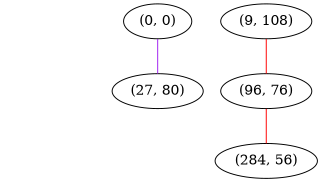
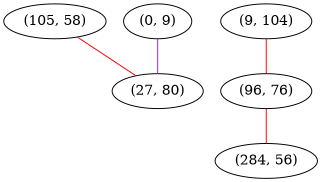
  graph {
    edge [color=red weight=1]
    n1 [label="(27, 80)"]
+   "(105, 58)"
    "(96, 76)"
    "(284, 56)"
-   "(0, 0)"
-   "(9, 104)" [label="(9, 108)"]
+   "(0, 0)" [label="(0, 9)"]
+   "(9, 104)"
+   "(105, 58)" -- n1
    "(96, 76)" -- "(284, 56)"
    "(0, 0)" -- n1 [color=purple weight=4]
    "(9, 104)" -- "(96, 76)"
  }
